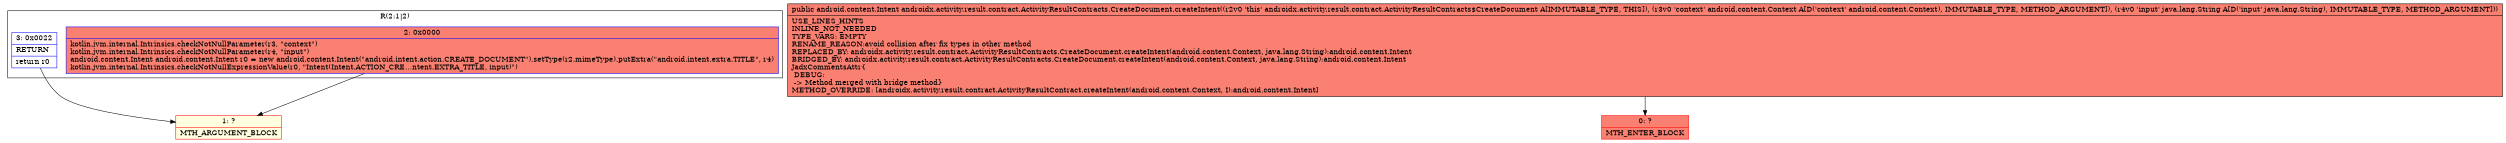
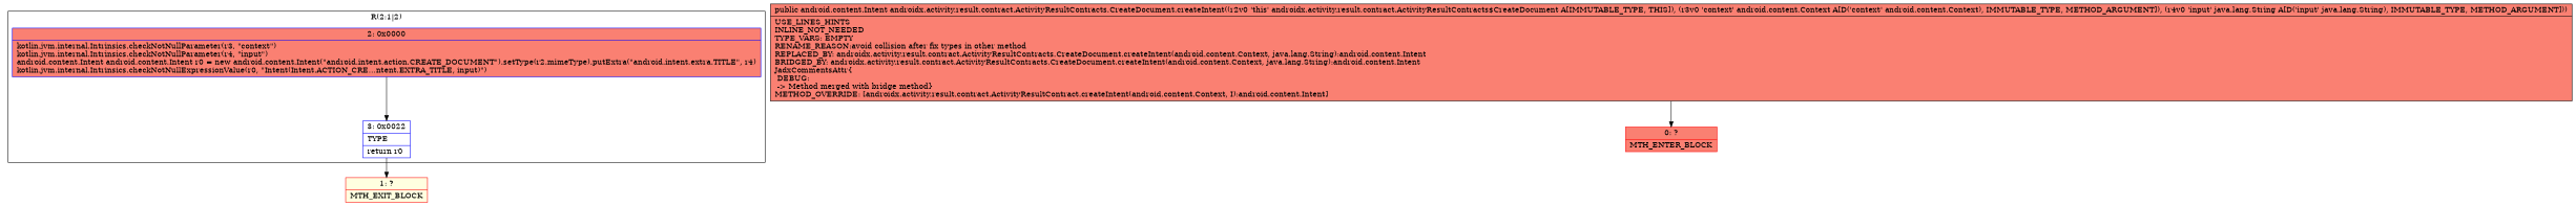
  digraph {
    node [color=blue fillcolor=salmon shape=record style=filled]
    n1 [label="{2\:\ 0x0000|kotlin.jvm.internal.Intrinsics.checkNotNullParameter(r3, \"context\")\lkotlin.jvm.internal.Intrinsics.checkNotNullParameter(r4, \"input\")\landroid.content.Intent android.content.Intent r0 = new android.content.Intent(\"android.intent.action.CREATE_DOCUMENT\").setType(r2.mimeType).putExtra(\"android.intent.extra.TITLE\", r4)\lkotlin.jvm.internal.Intrinsics.checkNotNullExpressionValue(r0, \"Intent(Intent.ACTION_CRE…ntent.EXTRA_TITLE, input)\")\l}"]
-   n2 [fillcolor=white label="{3\:\ 0x0022|RETURN\l|return r0\l}"]
-   n3 [color=red fillcolor=lightyellow label="{1\:\ ?|MTH_ARGUMENT_BLOCK\l}"]
+   n2 [fillcolor=white label="{3\:\ 0x0022|TYPE\l|return r0\l}"]
+   n3 [color=red fillcolor=lightyellow label="{1\:\ ?|MTH_EXIT_BLOCK\l}"]
    n4 [color=red label="{0\:\ ?|MTH_ENTER_BLOCK\l}"]
    n5 [label="{public android.content.Intent androidx.activity.result.contract.ActivityResultContracts.CreateDocument.createIntent((r2v0 'this' androidx.activity.result.contract.ActivityResultContracts$CreateDocument A[IMMUTABLE_TYPE, THIS]), (r3v0 'context' android.content.Context A[D('context' android.content.Context), IMMUTABLE_TYPE, METHOD_ARGUMENT]), (r4v0 'input' java.lang.String A[D('input' java.lang.String), IMMUTABLE_TYPE, METHOD_ARGUMENT]))  | USE_LINES_HINTS\lINLINE_NOT_NEEDED\lTYPE_VARS: EMPTY\lRENAME_REASON:avoid collision after fix types in other method\lREPLACED_BY: androidx.activity.result.contract.ActivityResultContracts.CreateDocument.createIntent(android.content.Context, java.lang.String):android.content.Intent\lBRIDGED_BY: androidx.activity.result.contract.ActivityResultContracts.CreateDocument.createIntent(android.content.Context, java.lang.String):android.content.Intent\lJadxCommentsAttr\{\l DEBUG: \l \-\> Method merged with bridge method\}\lMETHOD_OVERRIDE: [androidx.activity.result.contract.ActivityResultContract.createIntent(android.content.Context, I):android.content.Intent]\l}" color=""]
    subgraph cluster_1 {
      label="R(2:1|2)"
      n1
      n2
    }
-   n1 -> n3
+   n1 -> n2
    n2 -> n3
    n5 -> n4
  }
